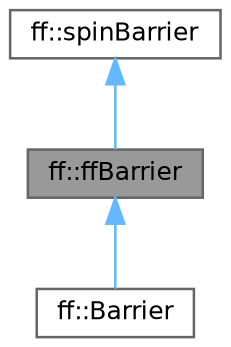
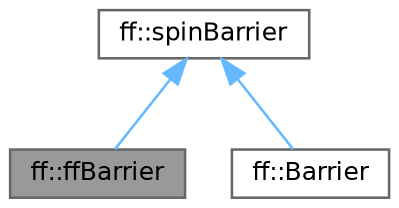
  digraph {
    node [color=gray40 fillcolor=white fontname=Helvetica fontsize=10 shape=box style=filled]
    edge [color=steelblue1 dir=back fontname=Helvetica fontsize=10 labelfontname=Helvetica labelfontsize=10 style=solid]
    n1 [fillcolor=grey60 fontcolor=black height=0.2 label="ff::ffBarrier" width=0.4]
    n2 [height=0.2 label="ff::Barrier" width=0.4]
    n3 [height=0.2 label="ff::spinBarrier" width=0.4]
-   n1 -> n2
+   n3 -> n2
    n3 -> n1
  }
